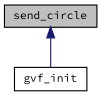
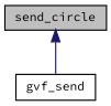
  digraph {
    rankdir=TB
    fontname="Source Code Pro"
    node [color=black fontname="Source Code Pro" fontsize=10 shape=record style=filled]
    n1 [fillcolor=grey75 fontcolor=black height=0.2 label=send_circle width=0.4]
-   n2 [fillcolor=white height=0.2 label=gvf_init width=0.4]
+   n2 [fillcolor=white height=0.2 label=gvf_send width=0.4]
    n1 -> n2 [color=midnightblue dir=back fontname="Source Code Pro" fontsize=10 labelfontname=FreeSans labelfontsize=10 style=solid]
  }
